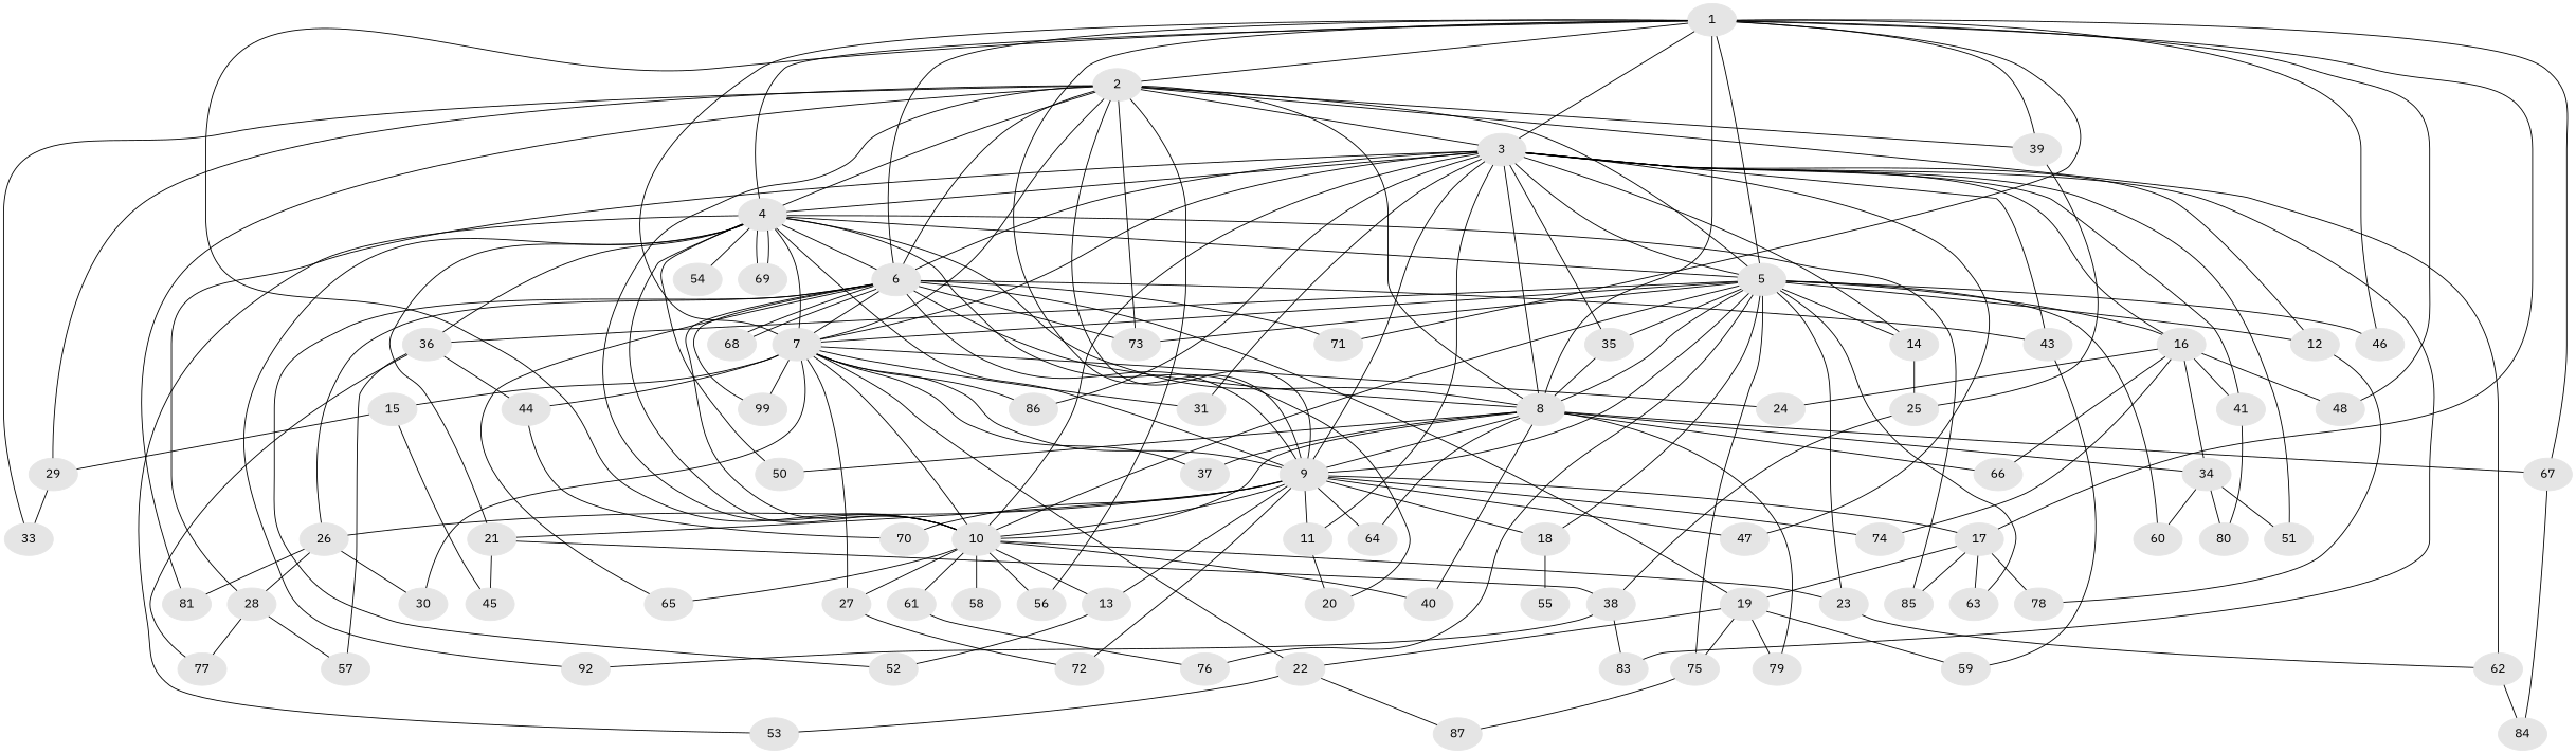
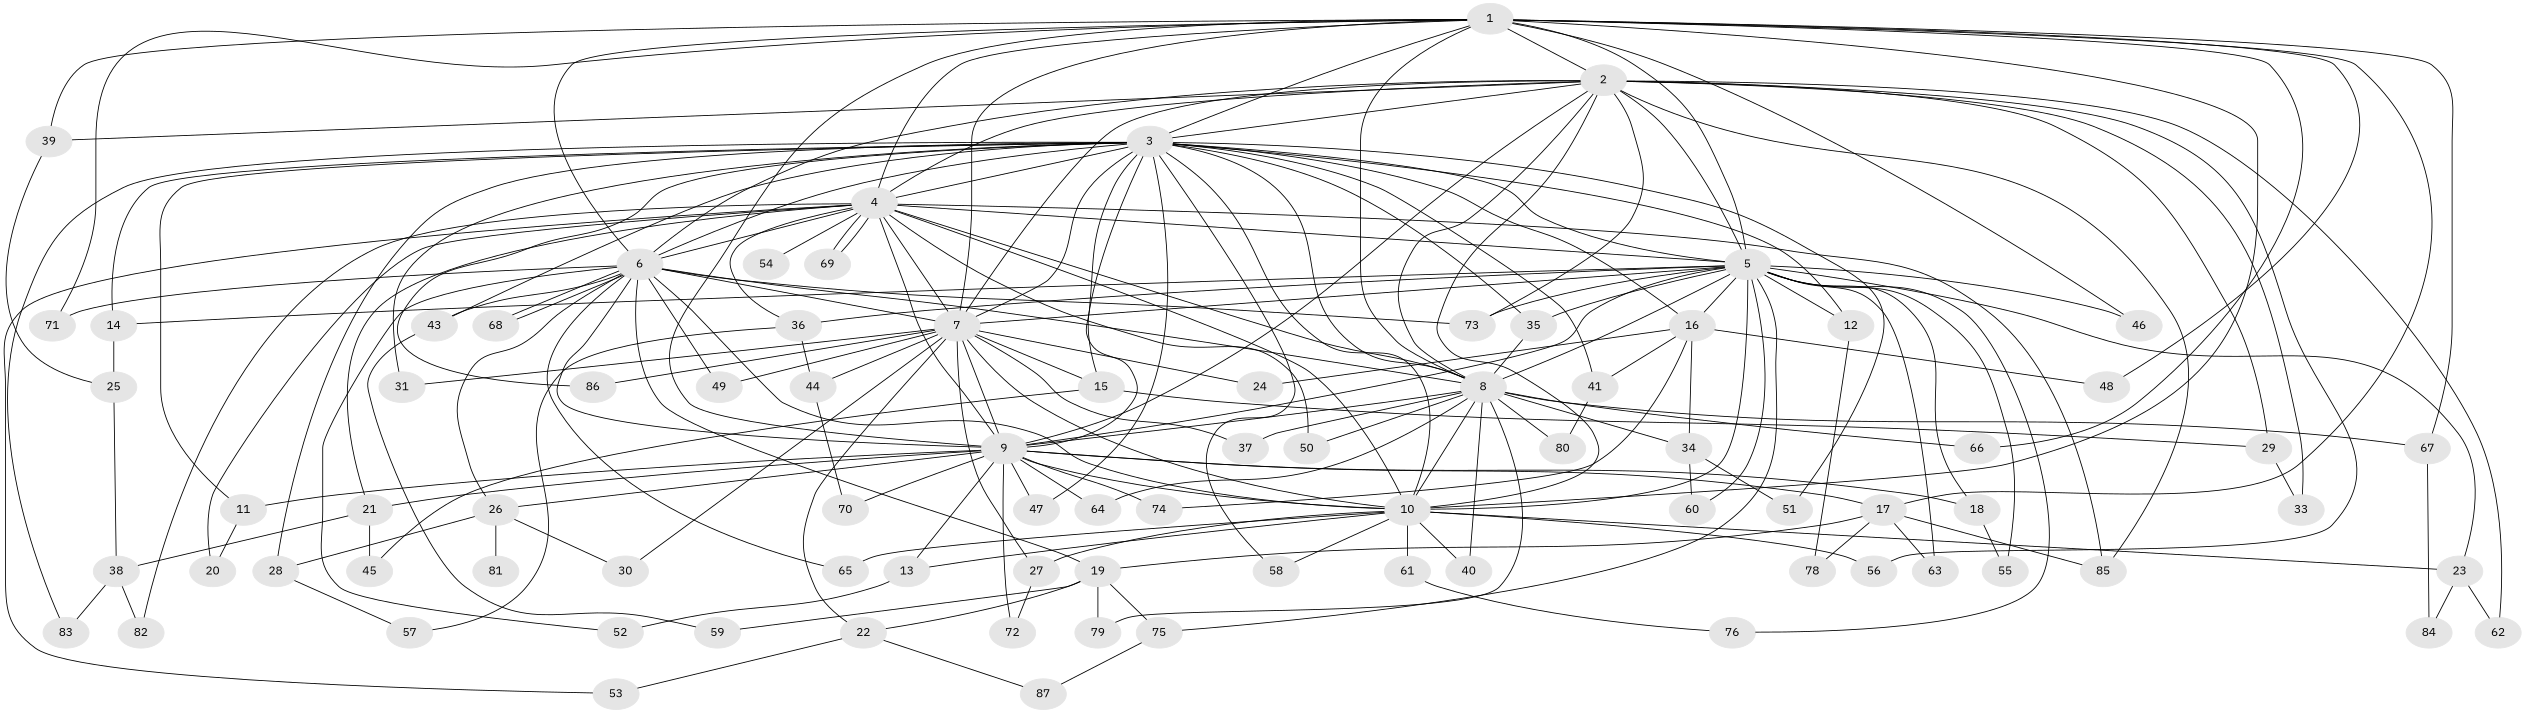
  graph {
    fontname="IBM Plex Sans"
    node [color=gray90 fontname="IBM Plex Sans" style=filled]
    edge [fontname="IBM Plex Sans"]
    1
    2
    3
    4
    5
    6
    7
    8
    9
    10
    17
    39
    46
    48
    66
    67
    71
    29
    33
    56
    62
    73
    81
    11
    12
    14
    15
    16
    28
    31
    35
    41
    43
    47
    51
    58
    83
    86
    20
    21
    36
    50
    53
    54
    69
-   82 [label=92]
+   82
    85
    18
    23
    55
    60
    63
    75
    76
    19
    26
-   49 [label=99]
+   49
    52
    65
    68
    22
    24
    27
    30
    37
    44
    34
    40
    64
    79
    80
    13
    70
    72
    74
    61
    78
    25
    38
    84
    45
    57
-   77
    59
    87
    1 -- 2
    1 -- 3
    1 -- 4
    1 -- 5
    1 -- 6
    1 -- 7
    1 -- 8
    1 -- 9
    1 -- 10
    1 -- 17
    1 -- 39
    1 -- 46
    1 -- 48
-   16 -- 66
+   1 -- 66
    1 -- 67
    1 -- 71
    2 -- 3
    2 -- 4
    2 -- 5
    2 -- 6
    2 -- 7
    2 -- 8
    2 -- 9
    2 -- 10
    2 -- 39
    2 -- 29
    2 -- 33
    2 -- 56
    2 -- 62
    2 -- 73
-   2 -- 81
+   2 -- 85
    3 -- 4
    3 -- 5
    3 -- 6
    3 -- 7
    3 -- 8
    3 -- 9
    3 -- 10
    3 -- 11
    3 -- 12
    3 -- 14
+   3 -- 15
    3 -- 16
    3 -- 28
    3 -- 31
    3 -- 35
    3 -- 41
    3 -- 43
    3 -- 47
    3 -- 51
+   3 -- 58
    3 -- 83
    3 -- 86
    4 -- 5
    4 -- 6
    4 -- 7
    4 -- 8
    4 -- 9
    4 -- 10
    4 -- 20
    4 -- 21
    4 -- 36
    4 -- 50
    4 -- 53
    4 -- 54
    4 -- 69
    4 -- 69
    4 -- 82
    4 -- 85
    5 -- 7
    5 -- 8
    5 -- 9
    5 -- 10
    5 -- 46
    5 -- 73
    5 -- 12
    5 -- 14
    5 -- 16
    5 -- 35
    5 -- 36
    5 -- 18
    5 -- 23
+   5 -- 55
    5 -- 60
    5 -- 63
    5 -- 75
    5 -- 76
    6 -- 7
    6 -- 8
    6 -- 9
    6 -- 10
    6 -- 71
    6 -- 73
    6 -- 43
    6 -- 19
    6 -- 26
    6 -- 49
    6 -- 52
    6 -- 65
    6 -- 68
    6 -- 68
    7 -- 9
    7 -- 10
    7 -- 15
    7 -- 31
    7 -- 86
    7 -- 49
    7 -- 22
    7 -- 24
    7 -- 27
    7 -- 30
    7 -- 37
    7 -- 44
    8 -- 9
    8 -- 10
    8 -- 66
    8 -- 67
    8 -- 50
    8 -- 37
    8 -- 34
    8 -- 40
    8 -- 64
    8 -- 79
-   34 -- 80
+   8 -- 80
    9 -- 10
    9 -- 17
    9 -- 11
    9 -- 47
    9 -- 21
    9 -- 18
    9 -- 26
    9 -- 64
    9 -- 13
    9 -- 70
    9 -- 72
    9 -- 74
    10 -- 56
    10 -- 58
    10 -- 23
    10 -- 65
    10 -- 27
    10 -- 40
    10 -- 13
    10 -- 61
    17 -- 85
    17 -- 63
    17 -- 19
    17 -- 78
    39 -- 25
    67 -- 84
    29 -- 33
    11 -- 20
    12 -- 78
    14 -- 25
    15 -- 29
    15 -- 45
    16 -- 48
    16 -- 41
    16 -- 24
    16 -- 34
    16 -- 74
    28 -- 57
-   28 -- 77
    35 -- 8
    41 -- 80
    43 -- 59
    21 -- 38
    21 -- 45
    36 -- 44
    36 -- 57
-   36 -- 77
    18 -- 55
    23 -- 62
-   62 -- 84
+   23 -- 84
    75 -- 87
    19 -- 75
    19 -- 22
    19 -- 79
    19 -- 59
    26 -- 81
    26 -- 28
    26 -- 30
    22 -- 53
    22 -- 87
    27 -- 72
    44 -- 70
    34 -- 51
    34 -- 60
    13 -- 52
    61 -- 76
    25 -- 38
    38 -- 83
    38 -- 82
  }
